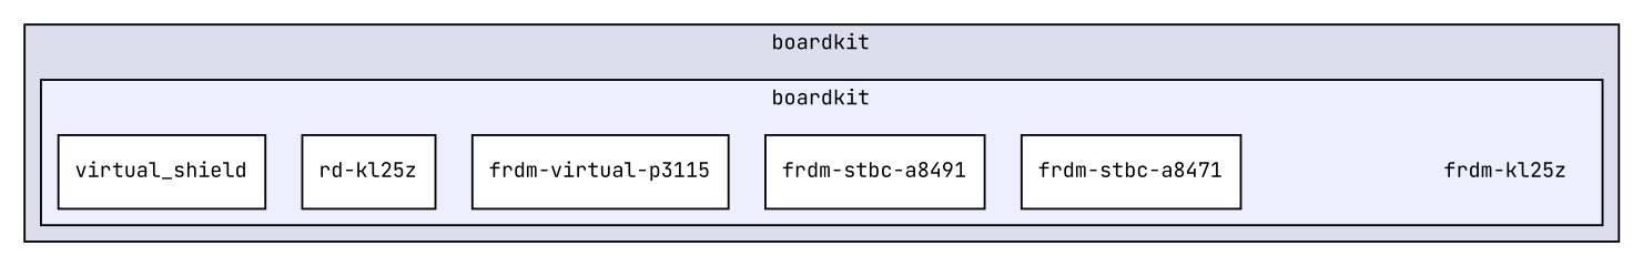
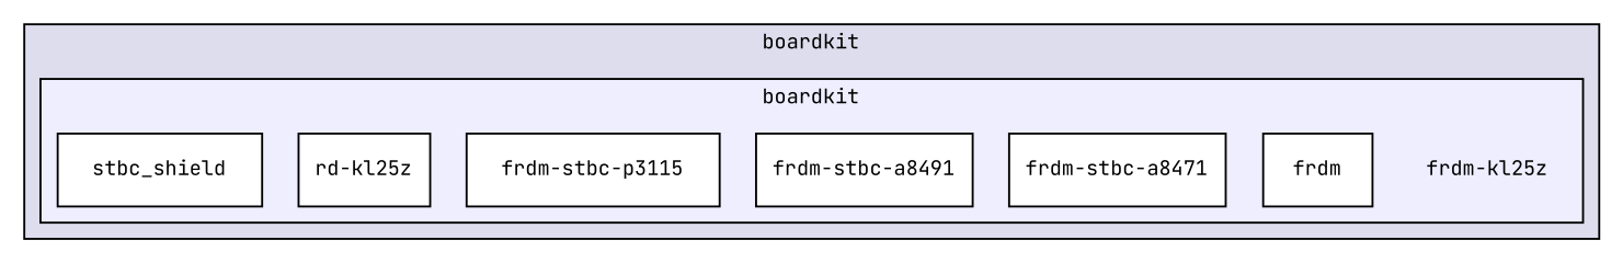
  digraph {
    compound=true
    fontname="JetBrains Mono"
    node [fontname="JetBrains Mono" fontsize=10 shape=box color=black fillcolor=white style=filled]
    n1 [label="frdm-kl25z" shape=plaintext color="" fillcolor="" style=""]
+   n2 [label=frdm]
    n3 [label="frdm-stbc-a8471"]
    n4 [label="frdm-stbc-a8491"]
-   n5 [label="frdm-virtual-p3115"]
+   n5 [label="frdm-stbc-p3115"]
    n6 [label="rd-kl25z"]
-   n7 [label=virtual_shield]
+   n7 [label=stbc_shield]
    subgraph cluster_1 {
      bgcolor="#ddddee"
      fontsize=10
      label=boardkit
      pencolor=black
      subgraph cluster_2 {
        bgcolor="#eeeeff"
        fontsize=10
        pencolor=black
        n1
+       n2
        n3
        n4
        n5
        n6
        n7
      }
    }
  }
